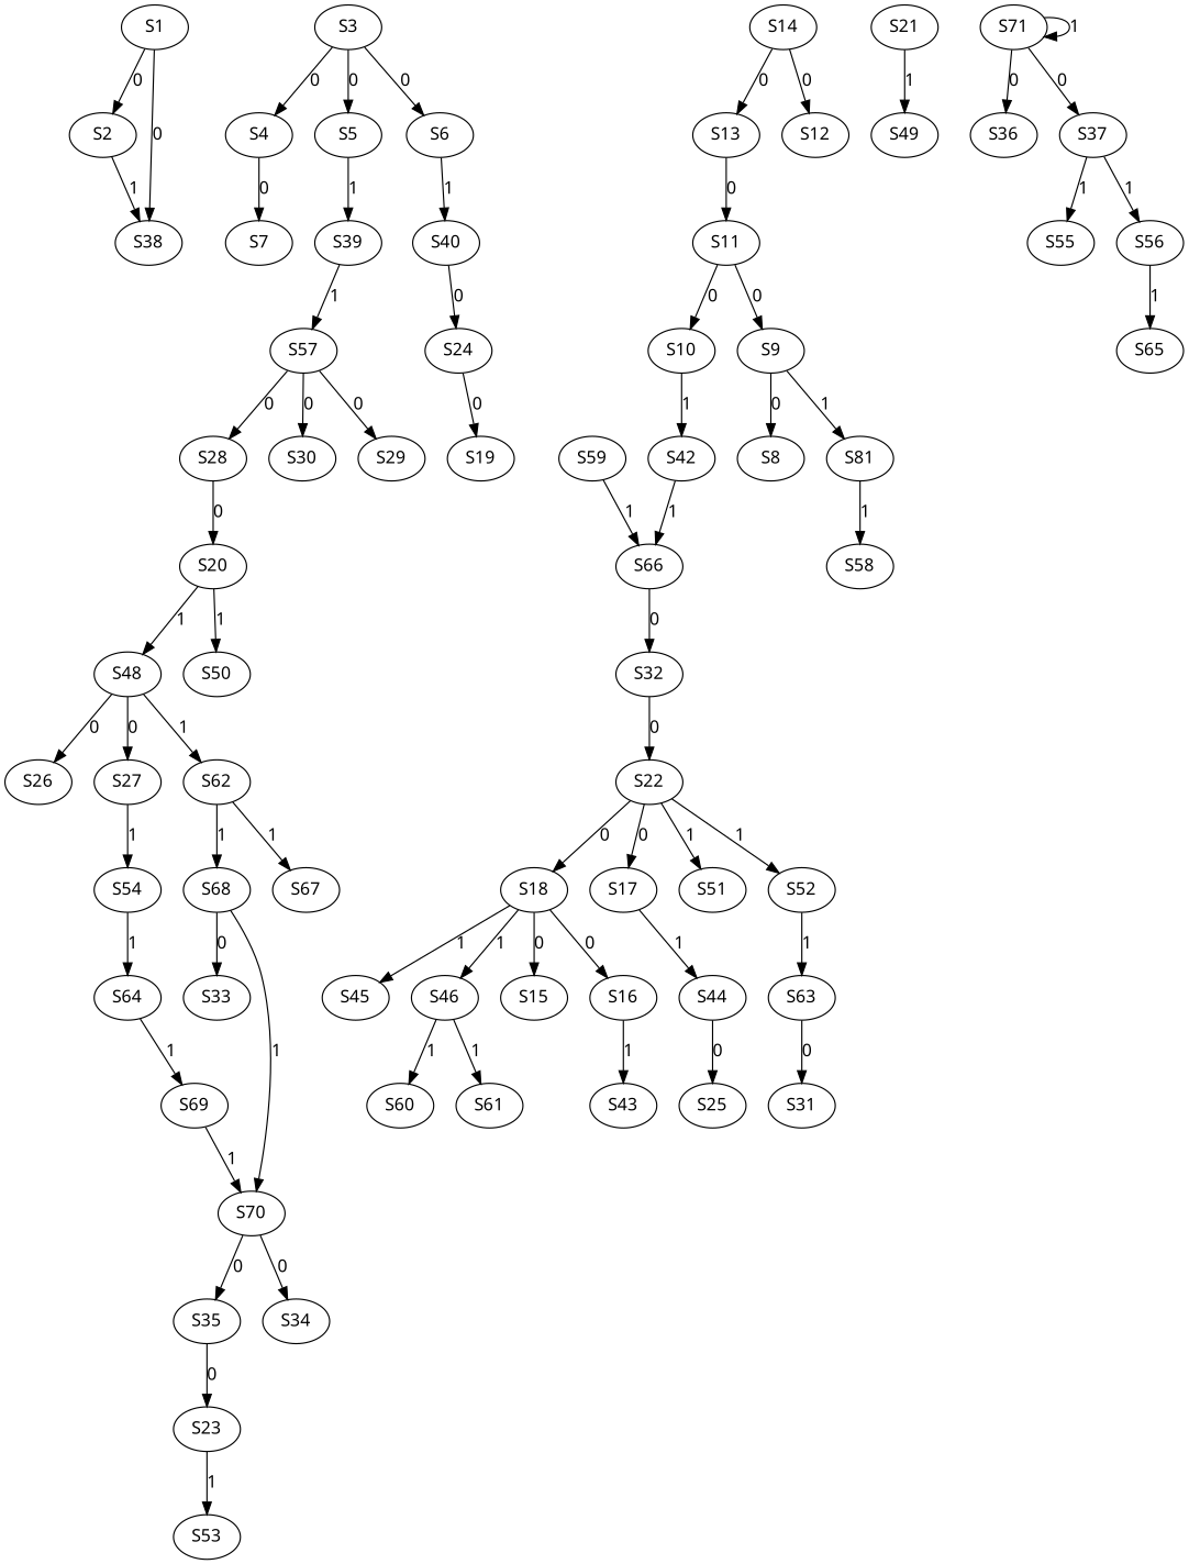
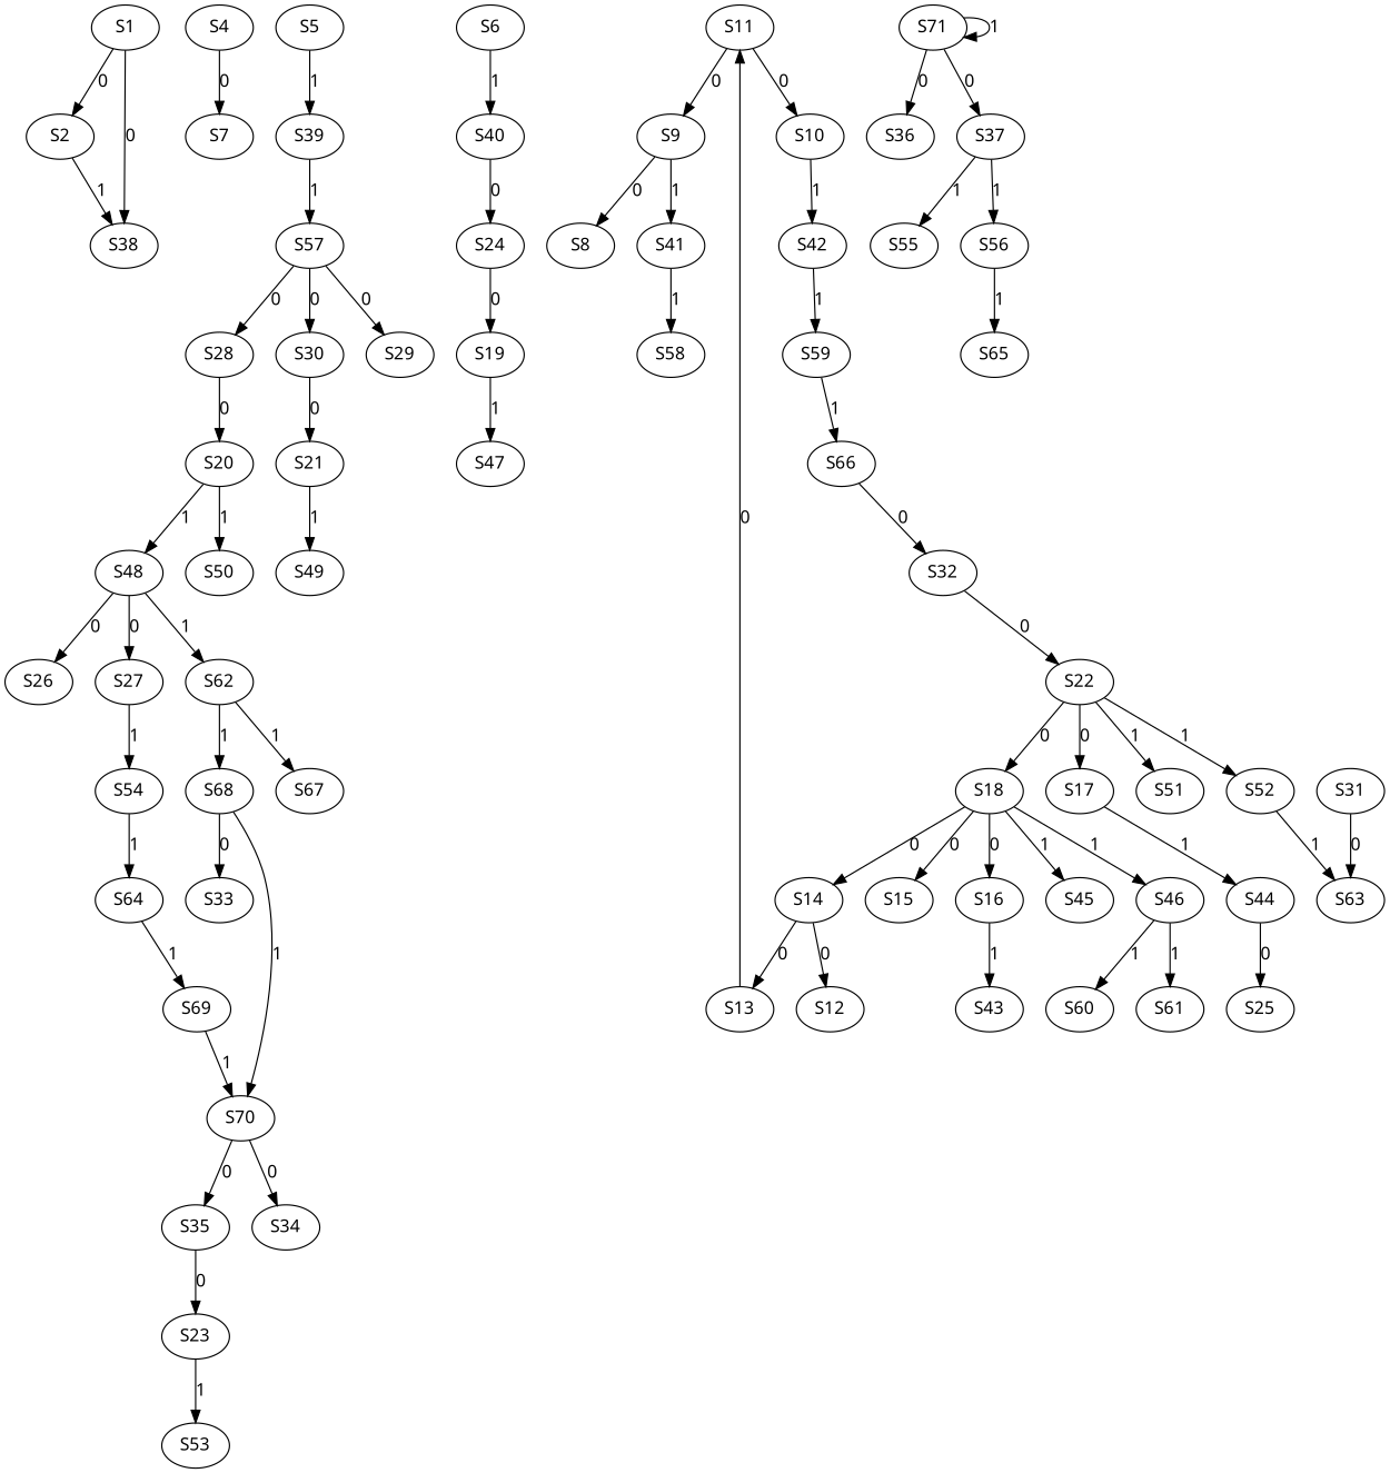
  strict digraph {
    fontname="Noto Sans"
    node [fontname="Noto Sans"]
    edge [fontname="Noto Sans"]
    S1
    S2
    S38
-   S3
    S4
    S5
    S6
    S7
    S39
    S40
    S57
    S24
    S9
    S8
-   S41 [label=S81]
+   S41
    S58
    S11
    S10
    S42
    S59
    S13
    S14
    S12
    S18
    S15
    S16
    S45
    S46
    S43
    S60
    S61
    S22
    S17
    S51
    S52
    S44
    S63
    S25
    S19
+   S47
    S28
    S20
    S48
    S50
    S26
    S27
    S62
    S30
    S21
    S49
    S32
    S35
    S23
    S53
    S54
    S68
    S67
    S64
    S29
    S31
    S66
    S33
    S70
    S34
    S71
    S36
    S37
    S55
    S56
    S65
    S69
    S1 -> S2 [label=0]
    S1 -> S38 [label=0]
    S2 -> S38 [label=1]
-   S3 -> S4 [label=0]
-   S3 -> S5 [label=0]
-   S3 -> S6 [label=0]
    S4 -> S7 [label=0]
    S5 -> S39 [label=1]
    S6 -> S40 [label=1]
    S39 -> S57 [label=1]
    S40 -> S24 [label=0]
    S57 -> S28 [label=0]
    S57 -> S30 [label=0]
    S57 -> S29 [label=0]
    S24 -> S19 [label=0]
    S9 -> S8 [label=0]
    S9 -> S41 [label=1]
    S41 -> S58 [label=1]
    S11 -> S9 [label=0]
    S11 -> S10 [label=0]
    S10 -> S42 [label=1]
-   S42 -> S66 [label=1]
+   S42 -> S59 [label=1]
    S59 -> S66 [label=1]
    S13 -> S11 [label=0]
    S14 -> S13 [label=0]
    S14 -> S12 [label=0]
+   S18 -> S14 [label=0]
    S18 -> S15 [label=0]
    S18 -> S16 [label=0]
    S18 -> S45 [label=1]
    S18 -> S46 [label=1]
    S16 -> S43 [label=1]
    S46 -> S60 [label=1]
    S46 -> S61 [label=1]
    S22 -> S18 [label=0]
    S22 -> S17 [label=0]
    S22 -> S51 [label=1]
    S22 -> S52 [label=1]
    S17 -> S44 [label=1]
    S52 -> S63 [label=1]
    S44 -> S25 [label=0]
-   S63 -> S31 [label=0]
+   S31 -> S63 [label=0]
+   S19 -> S47 [label=1]
    S28 -> S20 [label=0]
    S20 -> S48 [label=1]
    S20 -> S50 [label=1]
    S48 -> S26 [label=0]
    S48 -> S27 [label=0]
    S48 -> S62 [label=1]
    S27 -> S54 [label=1]
    S62 -> S68 [label=1]
    S62 -> S67 [label=1]
+   S30 -> S21 [label=0]
    S21 -> S49 [label=1]
    S32 -> S22 [label=0]
    S35 -> S23 [label=0]
    S23 -> S53 [label=1]
    S54 -> S64 [label=1]
    S68 -> S33 [label=0]
    S68 -> S70 [label=1]
    S64 -> S69 [label=1]
    S66 -> S32 [label=0]
    S70 -> S35 [label=0]
    S70 -> S34 [label=0]
    S71 -> S71 [label=1]
    S71 -> S36 [label=0]
    S71 -> S37 [label=0]
    S37 -> S55 [label=1]
    S37 -> S56 [label=1]
    S56 -> S65 [label=1]
    S69 -> S70 [label=1]
  }
